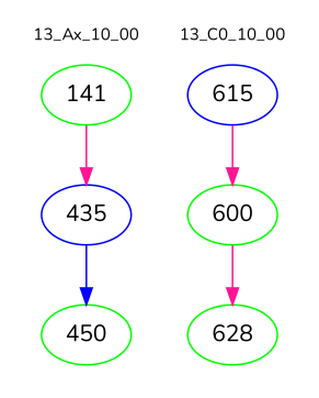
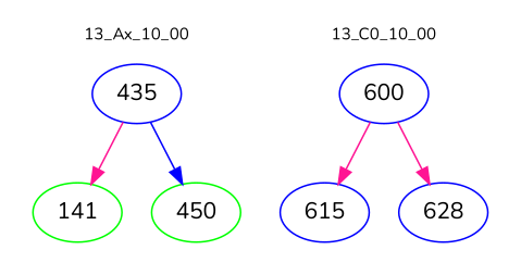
  digraph {
    fontname=Nunito
    node [color=green fontname=Nunito]
    edge [color=deeppink fontname=Nunito]
    n1 [label=141]
    n2 [color=blue label=435]
    n3 [label=450]
    n4 [color=blue label=615]
-   n5 [label=600]
-   n6 [label=628]
+   n5 [color=blue label=600]
+   n6 [color=blue label=628]
    subgraph cluster_1 {
      color=white
      fontsize=10
      label="13_Ax_10_00"
      n1
      n2
      n3
    }
    subgraph cluster_2 {
      color=white
      fontsize=10
      label="13_C0_10_00"
      n4
      n5
      n6
    }
-   n1 -> n2
+   n2 -> n1
    n2 -> n3 [color=blue]
-   n4 -> n5
+   n5 -> n4
    n5 -> n6
  }
